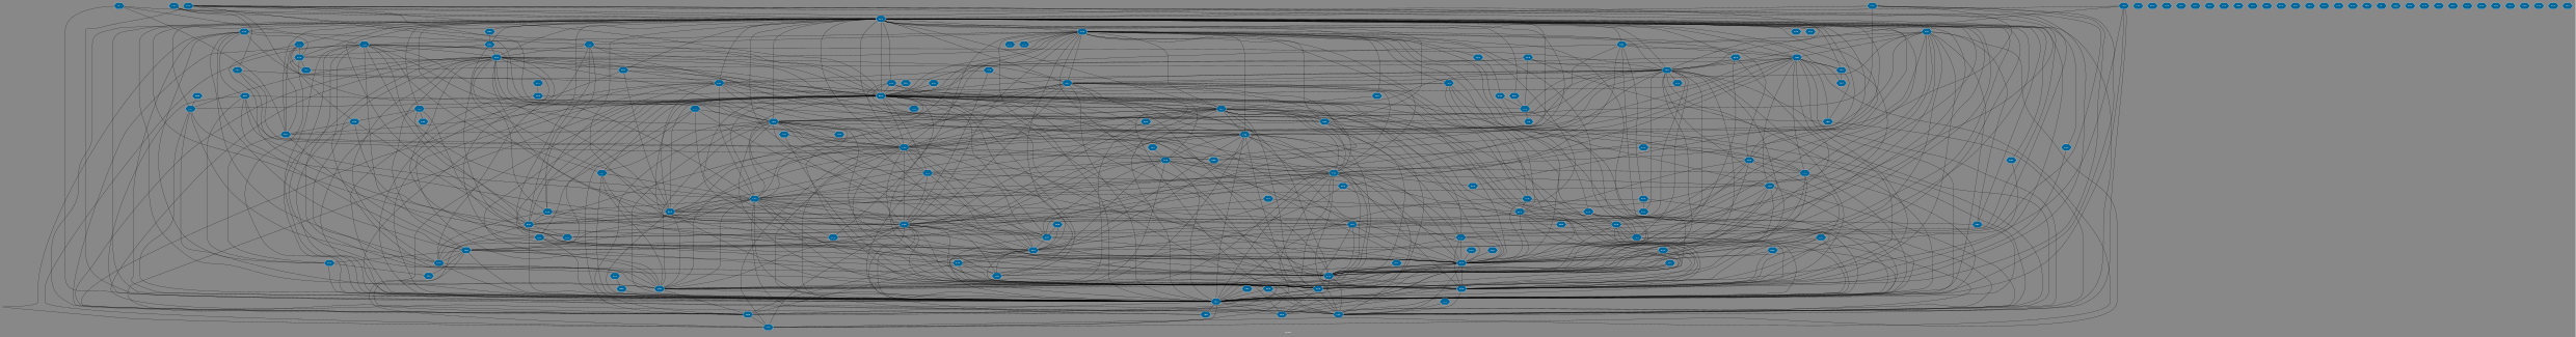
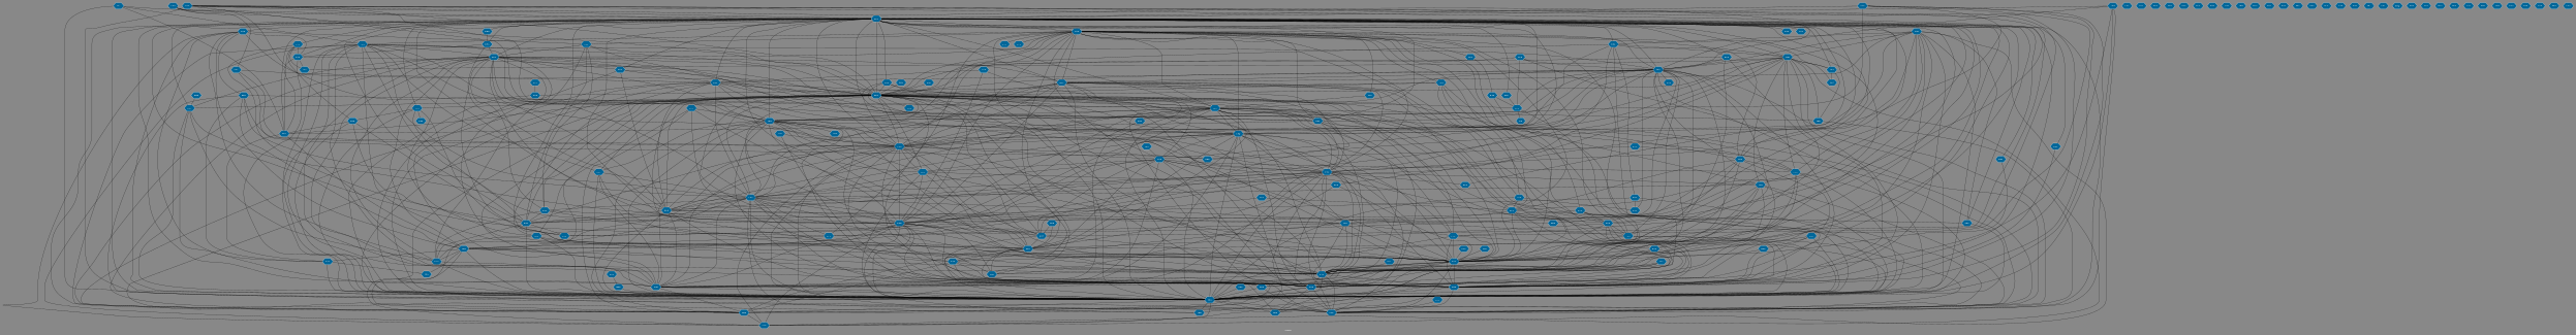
  graph {
    bgcolor="#888888"
    fontcolor=white
    fontname="Courier Prime"
    fontsize=12
    label="Graph"
    node [color=white fillcolor="#006699" fontcolor=white fontname="Courier Prime" shape=hexagon style=filled]
    edge [arrowhead=open color=black fontcolor=white fontname="Courier Prime" fontsize=12 weight=1]
    n1 [label=TUN]
    n2 [label=USA]
    n3 [label=YEM]
    n4 [label=VAT]
    n5 [label=ZAF]
    n6 [label=VEN]
    n7 [label=VNM]
    n8 [label=FRA]
    n9 [label=GBR]
    n10 [label=ISR]
    n11 [label=RUS]
    n12 [label=SYR]
    n13 [label=LBN]
    n14 [label=UKR]
    n15 [label=TUR]
    n16 [label=SDN]
    n17 [label=SWE]
    n18 [label=PAK]
    n19 [label=IRN]
    n20 [label=NGA]
    n21 [label=NPL]
    n22 [label=GRC]
    n23 [label=LBY]
    n24 [label=PHL]
    n25 [label=IRQ]
    n26 [label=MLI]
    n27 [label=NER]
    n28 [label=PSE]
    n29 [label=MAR]
    n30 [label=GIN]
    n31 [label=ITA]
    n32 [label=NLD]
    n33 [label=IDN]
    n34 [label=JOR]
    n35 [label=KOR]
    n36 [label=MYS]
    n37 [label=POL]
    n38 [label=RWA]
    n39 [label=QAT]
    n40 [label=SRB]
    n41 [label=SAU]
    n42 [label=KWT]
    n43 [label=GMB]
    n44 [label=TWN]
    n45 [label=SLE]
    n46 [label=PRT]
    n47 [label=PER]
    n48 [label=FIN]
    n49 [label=SSD]
    n50 [label=TCD]
    n51 [label=TZA]
    n52 [label=PRK]
    n53 [label=OMN]
    n54 [label=SEN]
    n55 [label=LBR]
    n56 [label=PNG]
    n57 [label=MLT]
    n58 [label=SOM]
    n59 [label=SGP]
    n60 [label=JPN]
    n61 [label=THA]
    n62 [label=ROU]
    n63 [label=XK]
    n64 [label=CAN]
    n65 [label=DEU]
    n66 [label=EGY]
    n67 [label=CHN]
    n68 [label=HTI]
    n69 [label=IND]
    n70 [label=DZA]
    n71 [label=CUB]
    n72 [label=HKG]
    n73 [label=CHE]
    n74 [label=NOR]
    n75 [label=IRL]
    n76 [label=CMR]
    n77 [label=SVK]
    n78 [label=ESP]
    n79 [label=HUN]
    n80 [label=UGA]
    n81 [label=MAC]
    n82 [label=KEN]
    n83 [label=ESH]
    n84 [label=PAN]
    n85 [label=BIH]
    n86 [label=AUS]
    n87 [label=BRA]
    n88 [label=MEX]
    n89 [label=BGD]
    n90 [label=MMR]
    n91 [label=ARM]
    n92 [label=BEL]
    n93 [label=DNK]
    n94 [label=CAF]
    n95 [label=COG]
    n96 [label=COD]
    n97 [label=LUX]
    n98 [label=BFA]
    n99 [label=COL]
    n100 [label=BLR]
    n101 [label=MKD]
    n102 [label=ECU]
    n103 [label=HRV]
    n104 [label=ERI]
    n105 [label=BEN]
    n106 [label=ARG]
    n107 [label=CHL]
    n108 [label=BDI]
    n109 [label=ETH]
+   n110 [label=ISL]
    n111 [label=BOL]
    n112 [label=AFG]
    n113 [label=LKA]
    n114 [label=MRT]
    n115 [label=ARE]
    n116 [label=SVN]
    n117 [label=VUT]
    n118 [label=KAZ]
    n119 [label=ALB]
    n120 [label=HND]
    n121 [label=GRD]
    n122 [label=JAM]
    n123 [label=ZWE]
    n124 [label=CZE]
    n125 [label=MOZ]
    n126 [label=AUT]
    n127 [label=GEO]
    n128 [label=MDA]
    n129 [label=CYP]
    n130 [label=BHR]
    n131 [label=BGR]
    n132 [label=FJI]
    n133 [label=GHA]
    n134 [label=URY]
    n135 [label=MDG]
    n136 [label=MHL]
    n137 [label=PRY]
    n138 [label=SLV]
    n139 [label=AZE]
    n140 [label=NAM]
    n141 [label=MWI]
    n142 [label=CRI]
    n143 [label=GNQ]
    n144 [label=BHS]
    n145 [label=GAB]
    n146 [label=MCO]
    n147 [label=NZL]
    n148 [label=MUS]
    n149 [label=LAO]
    n150 [label=DMA]
    n151 [label=BRN]
    n152 [label=KHM]
    n153 [label=GTM]
    n154 [label=TGO]
    n155 [label=DJI]
    n156 [label=ZMB]
    n157 [label=TON]
    n158 [label=NIC]
    n159 [label=LVA]
    n160 [label=LTU]
    n161 [label=BRB]
    n162 [label=DOM]
    n163 [label=LSO]
    n1 -- n2 [weight=6]
    n1 -- n3
    n2 -- n3 [weight=13]
    n2 -- n4 [weight=5]
    n2 -- n5 [weight=4]
    n2 -- n6 [weight=4]
    n2 -- n7 [weight=2]
    n3 -- n5 [weight=4]
    n8 -- n1 [weight=12]
    n8 -- n2 [weight=51]
    n8 -- n3 [weight=3]
    n8 -- n4 [weight=3]
    n8 -- n9 [weight=5]
    n8 -- n10 [weight=12]
    n8 -- n11 [weight=26]
    n8 -- n12 [weight=31]
    n8 -- n13 [weight=5]
    n8 -- n14 [weight=25]
    n8 -- n15 [weight=5]
    n8 -- n16
    n8 -- n17
    n8 -- n18 [weight=2]
    n8 -- n19 [weight=3]
    n8 -- n20 [weight=4]
    n8 -- n21
    n8 -- n22 [weight=7]
    n8 -- n23 [weight=9]
    n8 -- n24
    n8 -- n25 [weight=29]
    n8 -- n26 [weight=11]
    n8 -- n27 [weight=2]
    n8 -- n28 [weight=26]
    n8 -- n29 [weight=12]
    n8 -- n30
    n8 -- n31 [weight=6]
    n8 -- n32 [weight=3]
    n8 -- n33
    n8 -- n34 [weight=2]
    n8 -- n35 [weight=2]
    n8 -- n36
    n8 -- n37 [weight=2]
    n8 -- n38 [weight=5]
    n8 -- n39 [weight=4]
    n8 -- n40
    n8 -- n41 [weight=5]
    n8 -- n42 [weight=2]
    n8 -- n43
    n9 -- n1 [weight=2]
    n9 -- n2 [weight=18]
    n9 -- n10 [weight=2]
    n9 -- n11 [weight=6]
    n9 -- n12 [weight=3]
    n9 -- n14 [weight=5]
    n9 -- n15 [weight=3]
    n9 -- n18
    n9 -- n19 [weight=2]
    n9 -- n20 [weight=2]
    n9 -- n22 [weight=2]
    n9 -- n25 [weight=10]
    n9 -- n28 [weight=4]
    n9 -- n29
    n9 -- n31 [weight=2]
    n9 -- n36
    n9 -- n37
    n9 -- n41
    n9 -- n44
    n9 -- n45
    n9 -- n46 [weight=4]
    n10 -- n1 [weight=3]
    n10 -- n2 [weight=41]
    n10 -- n4 [weight=8]
    n10 -- n5 [weight=2]
    n10 -- n12 [weight=11]
    n10 -- n13 [weight=7]
    n10 -- n15 [weight=6]
    n10 -- n17 [weight=2]
    n10 -- n20
    n10 -- n28 [weight=458]
    n10 -- n29
    n10 -- n34 [weight=4]
    n10 -- n39
    n10 -- n41
    n10 -- n47
    n11 -- n1
    n11 -- n2 [weight=139]
    n11 -- n4
    n11 -- n12 [weight=16]
    n11 -- n14 [weight=600]
    n11 -- n15 [weight=3]
    n11 -- n17 [weight=3]
    n12 -- n1
    n12 -- n2 [weight=76]
    n12 -- n4 [weight=6]
    n12 -- n14 [weight=2]
    n12 -- n15 [weight=49]
    n13 -- n2
    n13 -- n11
    n13 -- n23 [weight=10]
    n13 -- n28 [weight=3]
    n13 -- n41 [weight=3]
    n13 -- n48 [weight=20]
    n14 -- n2 [weight=77]
    n14 -- n4 [weight=3]
    n15 -- n2 [weight=6]
    n15 -- n3 [weight=2]
    n15 -- n4 [weight=8]
    n15 -- n6
    n16 -- n1
    n16 -- n2
    n16 -- n5 [weight=3]
    n16 -- n12
    n16 -- n49 [weight=104]
    n16 -- n50
    n16 -- n51
    n18 -- n2 [weight=4]
    n18 -- n3 [weight=2]
    n18 -- n12 [weight=2]
    n18 -- n15
    n18 -- n24 [weight=2]
    n18 -- n41 [weight=4]
    n19 -- n1
    n19 -- n2 [weight=42]
    n19 -- n3 [weight=9]
    n19 -- n10 [weight=25]
    n19 -- n11 [weight=8]
    n19 -- n12 [weight=11]
    n19 -- n13 [weight=2]
    n19 -- n14
    n19 -- n15 [weight=5]
    n19 -- n23
    n19 -- n25 [weight=18]
    n19 -- n28 [weight=6]
    n19 -- n39
    n19 -- n41 [weight=2]
    n19 -- n42
    n19 -- n52
    n19 -- n53
    n20 -- n2 [weight=17]
    n20 -- n45
    n20 -- n50 [weight=8]
    n21 -- n16
    n22 -- n2 [weight=5]
    n22 -- n11 [weight=5]
    n22 -- n12
    n22 -- n31 [weight=2]
    n22 -- n38
    n23 -- n1 [weight=35]
    n23 -- n2 [weight=15]
    n23 -- n4
    n23 -- n11
    n23 -- n12 [weight=3]
    n23 -- n15
    n23 -- n16 [weight=3]
    n23 -- n24
    n23 -- n27 [weight=3]
    n23 -- n28
    n23 -- n29
    n23 -- n39 [weight=2]
    n23 -- n50
    n23 -- n52 [weight=2]
    n24 -- n2 [weight=2]
    n24 -- n4
    n24 -- n12 [weight=2]
    n25 -- n1 [weight=2]
    n25 -- n2 [weight=120]
    n25 -- n4 [weight=7]
    n25 -- n10
    n25 -- n11 [weight=2]
    n25 -- n12 [weight=58]
    n25 -- n13
    n25 -- n15 [weight=13]
    n25 -- n23 [weight=2]
    n25 -- n24
    n25 -- n28
    n25 -- n32
    n25 -- n34 [weight=2]
    n25 -- n41
    n26 -- n1 [weight=2]
    n26 -- n2
    n26 -- n32 [weight=3]
    n26 -- n50
    n27 -- n11
    n27 -- n20 [weight=4]
    n27 -- n28
    n27 -- n50 [weight=3]
    n28 -- n1
    n28 -- n2 [weight=26]
    n28 -- n4 [weight=7]
    n28 -- n5
    n28 -- n6 [weight=2]
    n28 -- n7
    n28 -- n12 [weight=5]
    n28 -- n15 [weight=2]
    n28 -- n16
    n28 -- n17 [weight=13]
    n28 -- n39
    n29 -- n1 [weight=4]
    n29 -- n2 [weight=5]
    n29 -- n15
    n29 -- n20
    n29 -- n32
    n29 -- n54 [weight=2]
    n30 -- n2 [weight=2]
    n30 -- n20
    n30 -- n45
    n30 -- n55 [weight=2]
    n30 -- n56 [weight=6]
    n31 -- n1 [weight=2]
    n31 -- n2 [weight=2]
    n31 -- n4 [weight=4]
    n31 -- n5 [weight=3]
    n31 -- n11 [weight=11]
    n31 -- n12 [weight=7]
    n31 -- n14 [weight=7]
    n31 -- n15
    n31 -- n16
    n31 -- n23 [weight=8]
    n31 -- n28 [weight=3]
    n31 -- n29
    n31 -- n35
    n31 -- n37
    n31 -- n45 [weight=2]
    n31 -- n57
    n32 -- n11 [weight=4]
    n32 -- n12 [weight=3]
    n32 -- n14 [weight=8]
    n32 -- n21
    n32 -- n37
    n32 -- n58
    n33 -- n2
    n33 -- n36 [weight=4]
    n33 -- n59 [weight=3]
    n34 -- n1
    n34 -- n2 [weight=5]
    n34 -- n11
    n34 -- n12 [weight=10]
    n34 -- n13 [weight=2]
    n34 -- n18 [weight=2]
    n34 -- n23 [weight=5]
    n34 -- n28
    n34 -- n39
    n34 -- n41
    n34 -- n60
    n35 -- n2 [weight=5]
    n35 -- n4 [weight=2]
    n35 -- n11
    n35 -- n15
    n35 -- n23 [weight=3]
    n35 -- n24
    n35 -- n52 [weight=6]
    n36 -- n2
    n36 -- n6
    n36 -- n11
    n36 -- n14 [weight=17]
    n36 -- n32
    n36 -- n61
    n37 -- n2 [weight=6]
    n37 -- n11 [weight=6]
    n37 -- n14 [weight=3]
    n37 -- n62 [weight=4]
    n38 -- n16
    n38 -- n49
    n39 -- n12 [weight=2]
    n39 -- n15
    n39 -- n41 [weight=3]
    n40 -- n15
    n40 -- n63
    n41 -- n2 [weight=9]
    n41 -- n3 [weight=11]
    n41 -- n12 [weight=3]
    n41 -- n15
    n41 -- n17 [weight=2]
    n41 -- n58
    n42 -- n1
    n42 -- n2
    n42 -- n12
    n42 -- n23
    n44 -- n4
    n46 -- n28
    n48 -- n11
    n48 -- n17
    n49 -- n2
    n49 -- n51
    n50 -- n1
    n50 -- n2 [weight=2]
    n52 -- n2 [weight=37]
    n52 -- n4 [weight=3]
    n55 -- n2 [weight=3]
    n55 -- n20
    n55 -- n38
    n55 -- n45
    n58 -- n2 [weight=3]
    n58 -- n3
    n58 -- n12
    n58 -- n14
    n60 -- n2 [weight=7]
    n60 -- n7
    n60 -- n12 [weight=2]
    n60 -- n35
    n60 -- n52
    n61 -- n6
    n62 -- n1
    n62 -- n11 [weight=2]
    n62 -- n14 [weight=2]
    n64 -- n2 [weight=13]
    n64 -- n8 [weight=9]
    n64 -- n9 [weight=4]
    n64 -- n10 [weight=3]
    n64 -- n11 [weight=7]
    n64 -- n12 [weight=2]
    n64 -- n14 [weight=5]
    n64 -- n15
    n64 -- n21 [weight=2]
    n64 -- n22
    n64 -- n23
    n64 -- n25 [weight=9]
    n64 -- n28 [weight=3]
    n64 -- n31 [weight=3]
    n64 -- n33 [weight=2]
    n64 -- n36
    n64 -- n41 [weight=4]
    n64 -- n60
    n64 -- n65
    n64 -- n66 [weight=3]
    n64 -- n67 [weight=3]
    n64 -- n68
    n64 -- n69
    n64 -- n70 [weight=3]
    n64 -- n71
    n64 -- n72
    n64 -- n73
    n64 -- n74
    n64 -- n75
    n64 -- n76
    n64 -- n77
    n65 -- n1
    n65 -- n2 [weight=32]
    n65 -- n4 [weight=2]
    n65 -- n8 [weight=43]
    n65 -- n9 [weight=10]
    n65 -- n10 [weight=2]
    n65 -- n11 [weight=42]
    n65 -- n12 [weight=3]
    n65 -- n14 [weight=47]
    n65 -- n15 [weight=2]
    n65 -- n19 [weight=3]
    n65 -- n22 [weight=22]
    n65 -- n24
    n65 -- n25
    n65 -- n31 [weight=4]
    n65 -- n32 [weight=2]
    n65 -- n40 [weight=2]
    n65 -- n59
    n65 -- n62 [weight=2]
    n65 -- n66
    n65 -- n78 [weight=2]
    n65 -- n79
    n66 -- n2 [weight=7]
    n66 -- n3 [weight=2]
    n66 -- n8 [weight=6]
    n66 -- n10 [weight=16]
    n66 -- n11 [weight=4]
    n66 -- n12
    n66 -- n14
    n66 -- n19
    n66 -- n23 [weight=26]
    n66 -- n28 [weight=35]
    n66 -- n29
    n66 -- n31
    n66 -- n34
    n66 -- n39 [weight=10]
    n66 -- n41
    n67 -- n2 [weight=23]
    n67 -- n5 [weight=4]
    n67 -- n8 [weight=3]
    n67 -- n10
    n67 -- n11 [weight=7]
    n67 -- n14 [weight=2]
    n67 -- n25 [weight=2]
    n67 -- n29
    n67 -- n31
    n67 -- n35
    n67 -- n44
    n67 -- n60 [weight=10]
    n67 -- n65
    n67 -- n72 [weight=8]
    n67 -- n80
    n67 -- n81
    n69 -- n11
    n69 -- n15
    n69 -- n18 [weight=3]
    n69 -- n21 [weight=2]
    n69 -- n36
    n69 -- n60 [weight=3]
    n70 -- n1 [weight=14]
    n70 -- n2 [weight=2]
    n70 -- n3 [weight=2]
    n70 -- n7
    n70 -- n8 [weight=43]
    n70 -- n11
    n70 -- n14
    n70 -- n16
    n70 -- n19 [weight=3]
    n70 -- n23 [weight=12]
    n70 -- n25 [weight=4]
    n70 -- n26 [weight=31]
    n70 -- n27 [weight=3]
    n70 -- n28 [weight=4]
    n70 -- n29 [weight=5]
    n70 -- n41 [weight=2]
    n70 -- n50
    n70 -- n60
    n70 -- n66 [weight=3]
    n70 -- n82
    n70 -- n83 [weight=3]
    n71 -- n2 [weight=49]
    n71 -- n4
    n71 -- n6
    n71 -- n8 [weight=3]
    n71 -- n11 [weight=2]
    n71 -- n84 [weight=2]
    n72 -- n44
    n72 -- n81
    n73 -- n1 [weight=3]
    n73 -- n2 [weight=8]
    n73 -- n3 [weight=5]
    n73 -- n5 [weight=2]
    n73 -- n8 [weight=5]
    n73 -- n10 [weight=2]
    n73 -- n11 [weight=7]
    n73 -- n12 [weight=29]
    n73 -- n14 [weight=13]
    n73 -- n19 [weight=12]
    n73 -- n23 [weight=4]
    n73 -- n28 [weight=3]
    n73 -- n31
    n73 -- n42
    n73 -- n65
    n73 -- n70 [weight=2]
    n74 -- n12
    n74 -- n18 [weight=2]
    n74 -- n24 [weight=2]
    n74 -- n28
    n75 -- n85
    n76 -- n8
    n76 -- n20 [weight=3]
    n76 -- n27 [weight=2]
    n76 -- n31
    n76 -- n50 [weight=2]
    n76 -- n70
    n78 -- n2 [weight=3]
    n78 -- n3
    n78 -- n6
    n78 -- n8 [weight=6]
    n78 -- n9 [weight=4]
    n78 -- n10
    n78 -- n11
    n78 -- n22 [weight=6]
    n78 -- n23 [weight=4]
    n78 -- n25
    n78 -- n29 [weight=6]
    n82 -- n2
    n82 -- n3
    n82 -- n41
    n82 -- n58 [weight=9]
    n83 -- n2 [weight=3]
    n83 -- n8
    n83 -- n29 [weight=28]
    n83 -- n78 [weight=2]
    n84 -- n2 [weight=2]
    n85 -- n4
    n85 -- n40 [weight=3]
    n86 -- n2 [weight=2]
    n86 -- n5
    n86 -- n10
    n86 -- n11 [weight=3]
    n86 -- n12
    n86 -- n14
    n86 -- n36 [weight=2]
    n86 -- n60 [weight=3]
    n86 -- n61
    n86 -- n65
    n86 -- n66
    n86 -- n67
    n86 -- n69 [weight=4]
    n86 -- n87
    n87 -- n2
    n87 -- n8 [weight=2]
    n87 -- n10
    n87 -- n20
    n87 -- n67
    n87 -- n69 [weight=2]
    n87 -- n88
    n88 -- n2 [weight=4]
    n88 -- n20
    n88 -- n59
    n89 -- n90
    n90 -- n2 [weight=2]
    n91 -- n2
    n91 -- n4 [weight=4]
    n91 -- n15 [weight=10]
    n91 -- n65
    n91 -- n92 [weight=4]
    n92 -- n1 [weight=33]
    n92 -- n2 [weight=30]
    n92 -- n3
    n92 -- n4 [weight=4]
    n92 -- n8 [weight=35]
    n92 -- n9 [weight=7]
    n92 -- n10 [weight=11]
    n92 -- n11 [weight=8]
    n92 -- n12 [weight=22]
    n92 -- n13 [weight=3]
    n92 -- n14 [weight=21]
    n92 -- n15 [weight=6]
    n92 -- n18
    n92 -- n19 [weight=7]
    n92 -- n20 [weight=2]
    n92 -- n21 [weight=14]
    n92 -- n22 [weight=12]
    n92 -- n25 [weight=35]
    n92 -- n26 [weight=20]
    n92 -- n28 [weight=16]
    n92 -- n29 [weight=6]
    n92 -- n30 [weight=3]
    n92 -- n31 [weight=11]
    n92 -- n32 [weight=8]
    n92 -- n34 [weight=2]
    n92 -- n37
    n92 -- n38 [weight=4]
    n92 -- n41 [weight=3]
    n92 -- n47
    n92 -- n48
    n92 -- n54
    n92 -- n57
    n92 -- n58
    n92 -- n61 [weight=2]
    n92 -- n62
    n92 -- n64 [weight=3]
    n92 -- n65 [weight=5]
    n92 -- n66
    n92 -- n67 [weight=12]
    n92 -- n69
    n92 -- n70 [weight=7]
    n92 -- n72 [weight=2]
    n92 -- n78 [weight=3]
    n92 -- n82 [weight=5]
    n92 -- n83
    n92 -- n87 [weight=2]
    n92 -- n93
    n92 -- n94 [weight=2]
    n92 -- n95 [weight=10]
    n92 -- n96 [weight=3]
    n92 -- n97 [weight=3]
    n92 -- n98
    n92 -- n99 [weight=2]
    n92 -- n100
    n92 -- n101
    n92 -- n102
    n92 -- n103
    n92 -- n104
    n92 -- n105
    n93 -- n8
    n93 -- n10 [weight=3]
    n93 -- n12
    n93 -- n17
    n93 -- n31 [weight=3]
    n94 -- n2
    n94 -- n5
    n94 -- n8 [weight=17]
    n94 -- n16
    n94 -- n49
    n94 -- n50 [weight=6]
    n94 -- n76 [weight=2]
    n94 -- n95 [weight=2]
    n94 -- n109
    n95 -- n2
    n95 -- n8
    n95 -- n38 [weight=4]
    n95 -- n80
    n96 -- n20
    n96 -- n38 [weight=3]
    n96 -- n55
    n96 -- n80 [weight=2]
    n96 -- n95 [weight=11]
    n98 -- n29 [weight=2]
    n98 -- n70 [weight=2]
    n98 -- n95
    n100 -- n8
    n100 -- n11 [weight=4]
    n100 -- n14 [weight=20]
    n100 -- n65
    n101 -- n14
    n102 -- n9 [weight=5]
    n103 -- n40 [weight=2]
    n104 -- n12
    n105 -- n98
    n106 -- n8 [weight=14]
    n106 -- n22
    n106 -- n92 [weight=2]
    n106 -- n107
    n107 -- n10
    n107 -- n47
    n107 -- n78
    n108 -- n2 [weight=3]
    n108 -- n38 [weight=2]
    n108 -- n73
    n108 -- n92 [weight=4]
    n109 -- n4
    n109 -- n9
    n109 -- n10
    n109 -- n16 [weight=9]
    n109 -- n23 [weight=2]
    n109 -- n49 [weight=8]
    n111 -- n4
    n111 -- n47
    n112 -- n2 [weight=32]
    n112 -- n8
    n112 -- n9 [weight=3]
    n112 -- n14
    n112 -- n18
    n112 -- n19 [weight=2]
    n112 -- n37
    n112 -- n39
    n112 -- n65 [weight=2]
    n112 -- n92 [weight=2]
    n115 -- n39
    n115 -- n41
    n119 -- n4
    n119 -- n8
    n119 -- n40 [weight=3]
    n119 -- n65
    n121 -- n36 [weight=2]
    n121 -- n82
    n124 -- n14
    n124 -- n28
    n124 -- n78
    n126 -- n2
    n126 -- n11
    n126 -- n14
    n126 -- n19 [weight=10]
    n126 -- n31
    n126 -- n92
    n127 -- n2
    n127 -- n11
    n127 -- n14 [weight=5]
    n127 -- n128 [weight=3]
    n128 -- n11
    n128 -- n14 [weight=3]
    n129 -- n10
    n129 -- n15
    n130 -- n34
    n131 -- n8 [weight=4]
    n132 -- n12 [weight=2]
    n134 -- n2
    n147 -- n6
    n147 -- n12
    n147 -- n15
    n150 -- n8
    n152 -- n26
    n155 -- n3 [weight=2]
    n155 -- n19
    n155 -- n41
    n155 -- n58
    n155 -- n82
    n158 -- n84
    n159 -- n11
    n160 -- n11
    n162 -- n4
  }
